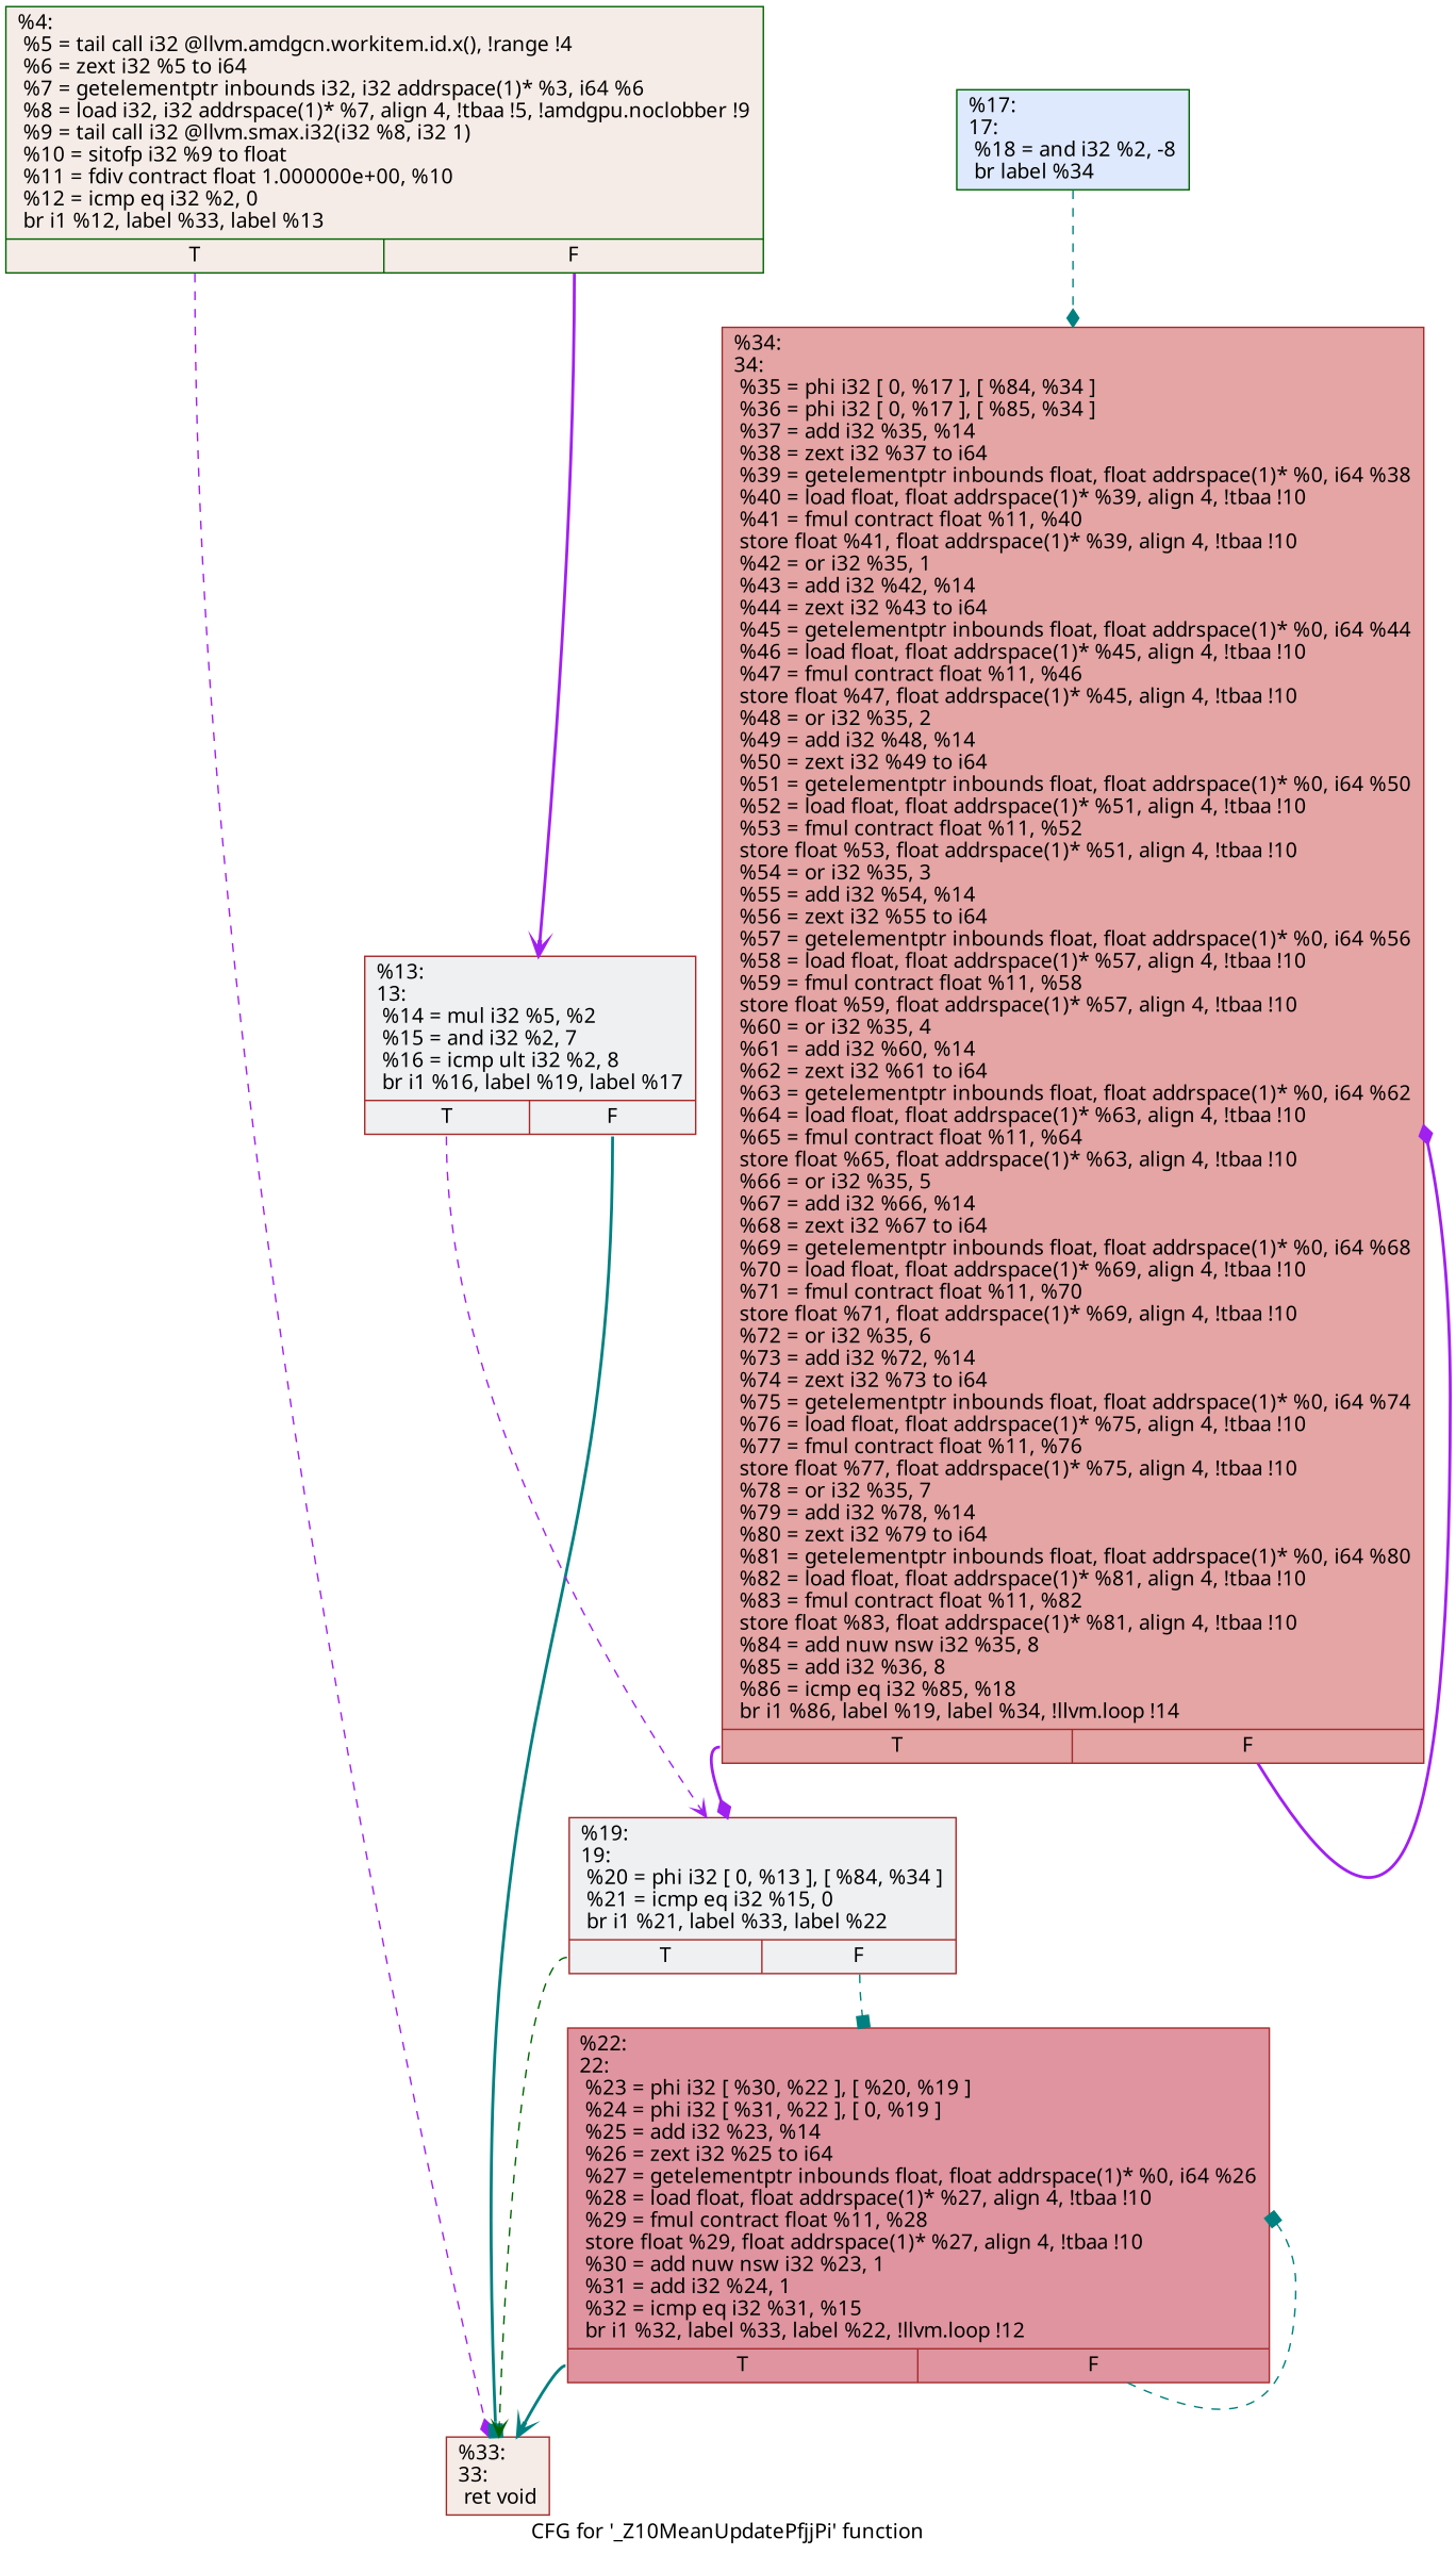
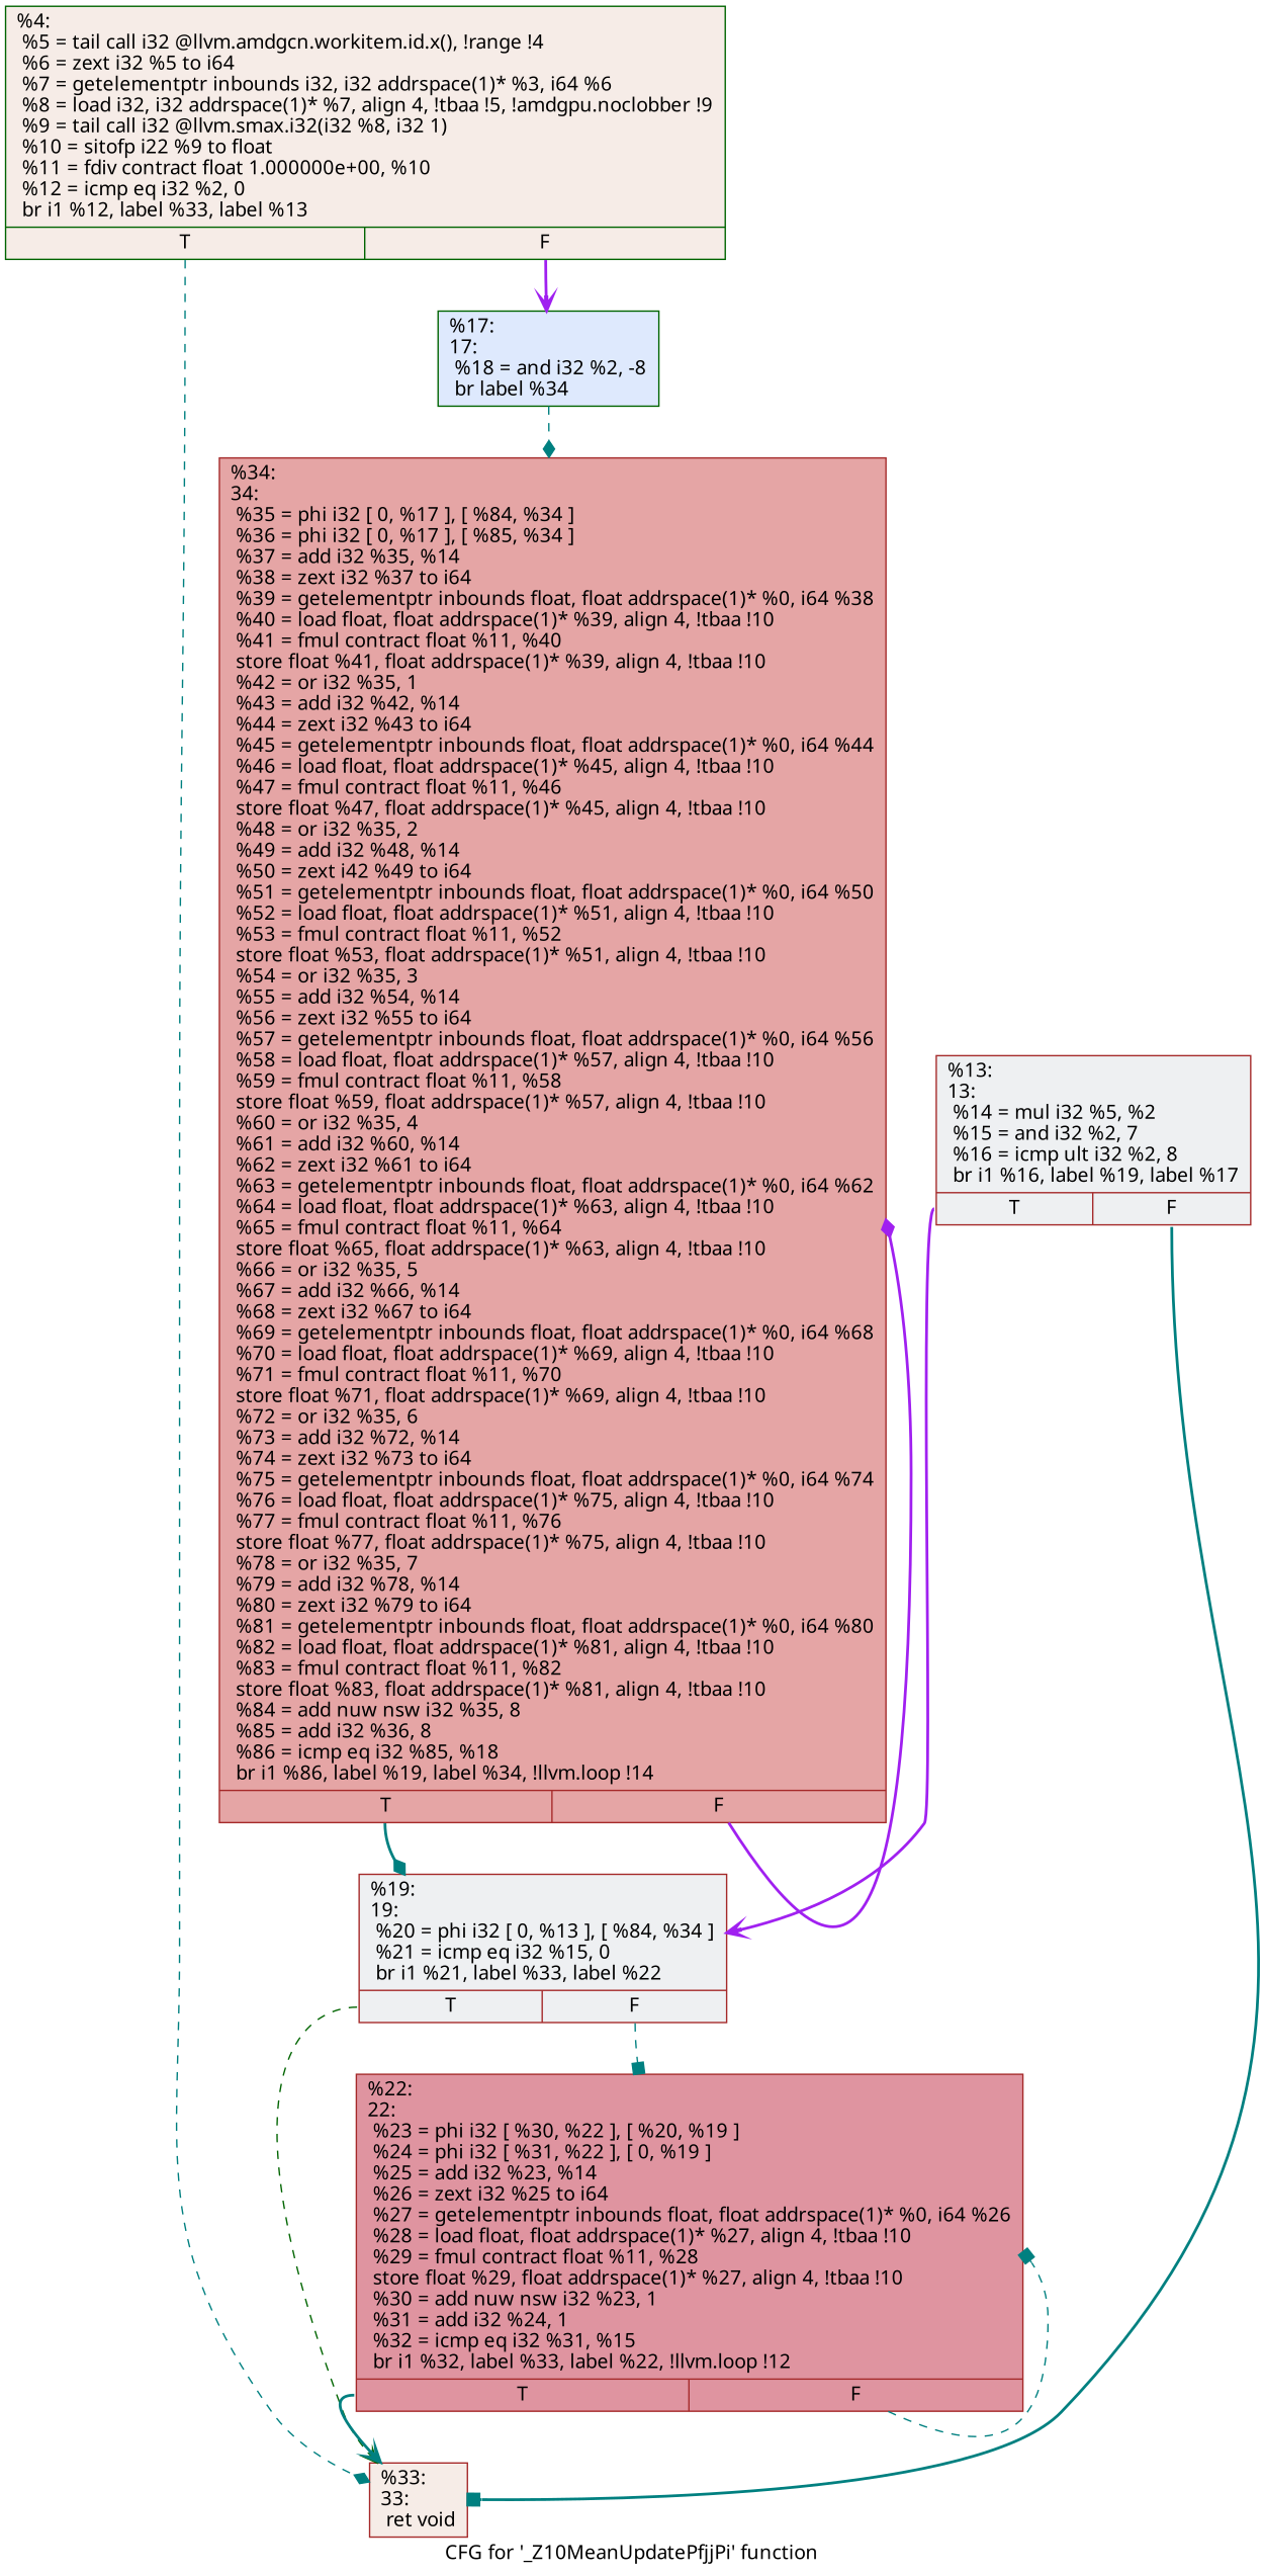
  digraph {
    fontname="Noto Sans"
    label="CFG for '_Z10MeanUpdatePfjjPi' function"
    node [color=brown fillcolor="#ead5c970" fontname="Noto Sans" shape=record style=filled]
    edge [arrowhead=diamond color=purple fontname="Noto Sans" style=dashed tailport=s0]
-   n1 [color=darkgreen label="{%4:\l  %5 = tail call i32 @llvm.amdgcn.workitem.id.x(), !range !4\l  %6 = zext i32 %5 to i64\l  %7 = getelementptr inbounds i32, i32 addrspace(1)* %3, i64 %6\l  %8 = load i32, i32 addrspace(1)* %7, align 4, !tbaa !5, !amdgpu.noclobber !9\l  %9 = tail call i32 @llvm.smax.i32(i32 %8, i32 1)\l  %10 = sitofp i32 %9 to float\l  %11 = fdiv contract float 1.000000e+00, %10\l  %12 = icmp eq i32 %2, 0\l  br i1 %12, label %33, label %13\l|{<s0>T|<s1>F}}"]
+   n1 [color=darkgreen label="{%4:\l  %5 = tail call i32 @llvm.amdgcn.workitem.id.x(), !range !4\l  %6 = zext i32 %5 to i64\l  %7 = getelementptr inbounds i32, i32 addrspace(1)* %3, i64 %6\l  %8 = load i32, i32 addrspace(1)* %7, align 4, !tbaa !5, !amdgpu.noclobber !9\l  %9 = tail call i32 @llvm.smax.i32(i32 %8, i32 1)\l  %10 = sitofp i22 %9 to float\l  %11 = fdiv contract float 1.000000e+00, %10\l  %12 = icmp eq i32 %2, 0\l  br i1 %12, label %33, label %13\l|{<s0>T|<s1>F}}"]
    n2 [label="{%33:\l33:                                               \l  ret void\l}"]
    n3 [fillcolor="#d9dce170" label="{%13:\l13:                                               \l  %14 = mul i32 %5, %2\l  %15 = and i32 %2, 7\l  %16 = icmp ult i32 %2, 8\l  br i1 %16, label %19, label %17\l|{<s0>T|<s1>F}}"]
    n4 [fillcolor="#d9dce170" label="{%19:\l19:                                               \l  %20 = phi i32 [ 0, %13 ], [ %84, %34 ]\l  %21 = icmp eq i32 %15, 0\l  br i1 %21, label %33, label %22\l|{<s0>T|<s1>F}}"]
    n5 [fillcolor="#b70d2870" label="{%22:\l22:                                               \l  %23 = phi i32 [ %30, %22 ], [ %20, %19 ]\l  %24 = phi i32 [ %31, %22 ], [ 0, %19 ]\l  %25 = add i32 %23, %14\l  %26 = zext i32 %25 to i64\l  %27 = getelementptr inbounds float, float addrspace(1)* %0, i64 %26\l  %28 = load float, float addrspace(1)* %27, align 4, !tbaa !10\l  %29 = fmul contract float %11, %28\l  store float %29, float addrspace(1)* %27, align 4, !tbaa !10\l  %30 = add nuw nsw i32 %23, 1\l  %31 = add i32 %24, 1\l  %32 = icmp eq i32 %31, %15\l  br i1 %32, label %33, label %22, !llvm.loop !12\l|{<s0>T|<s1>F}}"]
    n6 [color=darkgreen fillcolor="#b5cdfa70" label="{%17:\l17:                                               \l  %18 = and i32 %2, -8\l  br label %34\l}"]
-   n7 [fillcolor="#c5333470" label="{%34:\l34:                                               \l  %35 = phi i32 [ 0, %17 ], [ %84, %34 ]\l  %36 = phi i32 [ 0, %17 ], [ %85, %34 ]\l  %37 = add i32 %35, %14\l  %38 = zext i32 %37 to i64\l  %39 = getelementptr inbounds float, float addrspace(1)* %0, i64 %38\l  %40 = load float, float addrspace(1)* %39, align 4, !tbaa !10\l  %41 = fmul contract float %11, %40\l  store float %41, float addrspace(1)* %39, align 4, !tbaa !10\l  %42 = or i32 %35, 1\l  %43 = add i32 %42, %14\l  %44 = zext i32 %43 to i64\l  %45 = getelementptr inbounds float, float addrspace(1)* %0, i64 %44\l  %46 = load float, float addrspace(1)* %45, align 4, !tbaa !10\l  %47 = fmul contract float %11, %46\l  store float %47, float addrspace(1)* %45, align 4, !tbaa !10\l  %48 = or i32 %35, 2\l  %49 = add i32 %48, %14\l  %50 = zext i32 %49 to i64\l  %51 = getelementptr inbounds float, float addrspace(1)* %0, i64 %50\l  %52 = load float, float addrspace(1)* %51, align 4, !tbaa !10\l  %53 = fmul contract float %11, %52\l  store float %53, float addrspace(1)* %51, align 4, !tbaa !10\l  %54 = or i32 %35, 3\l  %55 = add i32 %54, %14\l  %56 = zext i32 %55 to i64\l  %57 = getelementptr inbounds float, float addrspace(1)* %0, i64 %56\l  %58 = load float, float addrspace(1)* %57, align 4, !tbaa !10\l  %59 = fmul contract float %11, %58\l  store float %59, float addrspace(1)* %57, align 4, !tbaa !10\l  %60 = or i32 %35, 4\l  %61 = add i32 %60, %14\l  %62 = zext i32 %61 to i64\l  %63 = getelementptr inbounds float, float addrspace(1)* %0, i64 %62\l  %64 = load float, float addrspace(1)* %63, align 4, !tbaa !10\l  %65 = fmul contract float %11, %64\l  store float %65, float addrspace(1)* %63, align 4, !tbaa !10\l  %66 = or i32 %35, 5\l  %67 = add i32 %66, %14\l  %68 = zext i32 %67 to i64\l  %69 = getelementptr inbounds float, float addrspace(1)* %0, i64 %68\l  %70 = load float, float addrspace(1)* %69, align 4, !tbaa !10\l  %71 = fmul contract float %11, %70\l  store float %71, float addrspace(1)* %69, align 4, !tbaa !10\l  %72 = or i32 %35, 6\l  %73 = add i32 %72, %14\l  %74 = zext i32 %73 to i64\l  %75 = getelementptr inbounds float, float addrspace(1)* %0, i64 %74\l  %76 = load float, float addrspace(1)* %75, align 4, !tbaa !10\l  %77 = fmul contract float %11, %76\l  store float %77, float addrspace(1)* %75, align 4, !tbaa !10\l  %78 = or i32 %35, 7\l  %79 = add i32 %78, %14\l  %80 = zext i32 %79 to i64\l  %81 = getelementptr inbounds float, float addrspace(1)* %0, i64 %80\l  %82 = load float, float addrspace(1)* %81, align 4, !tbaa !10\l  %83 = fmul contract float %11, %82\l  store float %83, float addrspace(1)* %81, align 4, !tbaa !10\l  %84 = add nuw nsw i32 %35, 8\l  %85 = add i32 %36, 8\l  %86 = icmp eq i32 %85, %18\l  br i1 %86, label %19, label %34, !llvm.loop !14\l|{<s0>T|<s1>F}}"]
-   n1 -> n2
-   n1 -> n3 [arrowhead=vee style=bold tailport=s1]
+   n7 [fillcolor="#c5333470" label="{%34:\l34:                                               \l  %35 = phi i32 [ 0, %17 ], [ %84, %34 ]\l  %36 = phi i32 [ 0, %17 ], [ %85, %34 ]\l  %37 = add i32 %35, %14\l  %38 = zext i32 %37 to i64\l  %39 = getelementptr inbounds float, float addrspace(1)* %0, i64 %38\l  %40 = load float, float addrspace(1)* %39, align 4, !tbaa !10\l  %41 = fmul contract float %11, %40\l  store float %41, float addrspace(1)* %39, align 4, !tbaa !10\l  %42 = or i32 %35, 1\l  %43 = add i32 %42, %14\l  %44 = zext i32 %43 to i64\l  %45 = getelementptr inbounds float, float addrspace(1)* %0, i64 %44\l  %46 = load float, float addrspace(1)* %45, align 4, !tbaa !10\l  %47 = fmul contract float %11, %46\l  store float %47, float addrspace(1)* %45, align 4, !tbaa !10\l  %48 = or i32 %35, 2\l  %49 = add i32 %48, %14\l  %50 = zext i42 %49 to i64\l  %51 = getelementptr inbounds float, float addrspace(1)* %0, i64 %50\l  %52 = load float, float addrspace(1)* %51, align 4, !tbaa !10\l  %53 = fmul contract float %11, %52\l  store float %53, float addrspace(1)* %51, align 4, !tbaa !10\l  %54 = or i32 %35, 3\l  %55 = add i32 %54, %14\l  %56 = zext i32 %55 to i64\l  %57 = getelementptr inbounds float, float addrspace(1)* %0, i64 %56\l  %58 = load float, float addrspace(1)* %57, align 4, !tbaa !10\l  %59 = fmul contract float %11, %58\l  store float %59, float addrspace(1)* %57, align 4, !tbaa !10\l  %60 = or i32 %35, 4\l  %61 = add i32 %60, %14\l  %62 = zext i32 %61 to i64\l  %63 = getelementptr inbounds float, float addrspace(1)* %0, i64 %62\l  %64 = load float, float addrspace(1)* %63, align 4, !tbaa !10\l  %65 = fmul contract float %11, %64\l  store float %65, float addrspace(1)* %63, align 4, !tbaa !10\l  %66 = or i32 %35, 5\l  %67 = add i32 %66, %14\l  %68 = zext i32 %67 to i64\l  %69 = getelementptr inbounds float, float addrspace(1)* %0, i64 %68\l  %70 = load float, float addrspace(1)* %69, align 4, !tbaa !10\l  %71 = fmul contract float %11, %70\l  store float %71, float addrspace(1)* %69, align 4, !tbaa !10\l  %72 = or i32 %35, 6\l  %73 = add i32 %72, %14\l  %74 = zext i32 %73 to i64\l  %75 = getelementptr inbounds float, float addrspace(1)* %0, i64 %74\l  %76 = load float, float addrspace(1)* %75, align 4, !tbaa !10\l  %77 = fmul contract float %11, %76\l  store float %77, float addrspace(1)* %75, align 4, !tbaa !10\l  %78 = or i32 %35, 7\l  %79 = add i32 %78, %14\l  %80 = zext i32 %79 to i64\l  %81 = getelementptr inbounds float, float addrspace(1)* %0, i64 %80\l  %82 = load float, float addrspace(1)* %81, align 4, !tbaa !10\l  %83 = fmul contract float %11, %82\l  store float %83, float addrspace(1)* %81, align 4, !tbaa !10\l  %84 = add nuw nsw i32 %35, 8\l  %85 = add i32 %36, 8\l  %86 = icmp eq i32 %85, %18\l  br i1 %86, label %19, label %34, !llvm.loop !14\l|{<s0>T|<s1>F}}"]
+   n1 -> n2 [color=teal]
+   n1 -> n6 [arrowhead=vee style=bold tailport=s1]
    n3 -> n2 [arrowhead=box color=teal style=bold tailport=s1]
-   n3 -> n4 [arrowhead=vee]
+   n3 -> n4 [arrowhead=vee style=bold]
    n4 -> n2 [arrowhead=vee color=darkgreen]
    n4 -> n5 [arrowhead=box color=teal tailport=s1]
    n5 -> n2 [arrowhead=vee color=teal style=bold]
    n5 -> n5 [arrowhead=box color=teal tailport=s1]
    n6 -> n7 [color=teal]
-   n7 -> n4 [style=bold]
+   n7 -> n4 [color=teal style=bold]
    n7 -> n7 [style=bold tailport=s1]
  }
